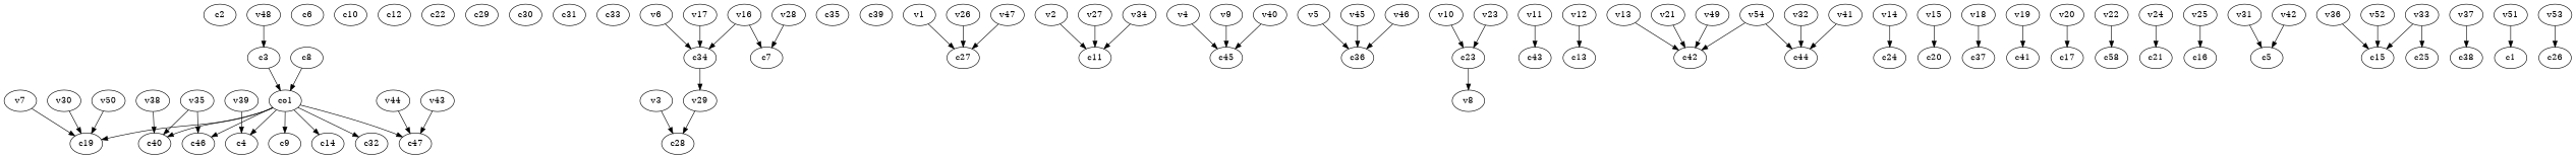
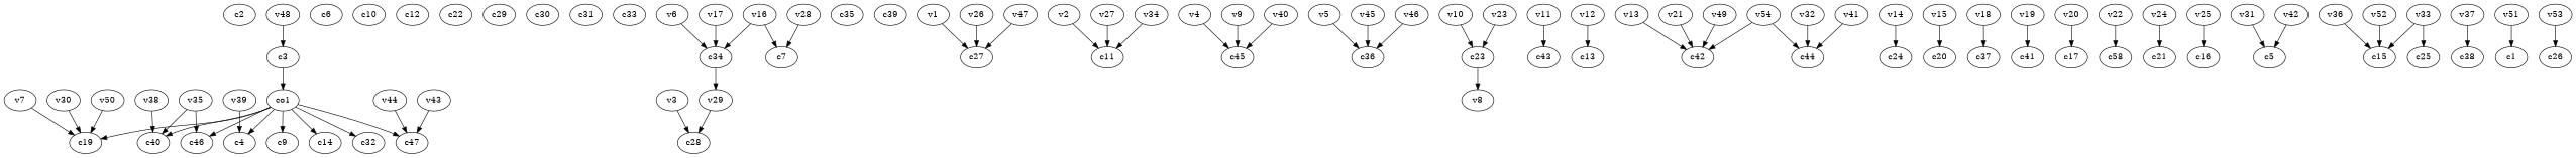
  strict digraph {
    edge [weight=1]
    c2
    c3
    co1
    c19
    c40
    c46
    c4
    c47
    c9
    c14
    c32
    c6
-   c8
    c10
    c12
    c22
    c29
    c30
    c31
    c33
    c34
    v29
    c28
    c35
    c39
    v1
    c27
    v2
    c11
    v3
    v4
    c45
    v5
    c36
    v6
    v7
    c23
    v8
    v9
    v10
    v11
    c43
    v12
    c13
    v13
    c42
    v14
    c24
    v15
    c20
    v16
    c7
    v17
    v18
    c37
    v19
    c41
    v20
    c17
    v21
    n61 [label=c58]
    v22
    v23
    v24
    c21
    v25
    c16
    v26
    v27
    v28
    v30
    v31
    c5
    v32
    c44
    v33
    c15
    c25
    v34
    v35
    v36
    v37
    c38
    v38
    v39
    v40
    v41
    v42
    v43
    v44
    v45
    v46
    v47
    v48
    v49
    v50
    v51
    c1
    v52
    v53
    c26
    v54
    c3 -> co1
    co1 -> c19
    co1 -> c40
    co1 -> c46
    co1 -> c4
    co1 -> c47
    co1 -> c9
    co1 -> c14
    co1 -> c32
-   c8 -> co1
    c34 -> v29
    v29 -> c28
    v1 -> c27
    v2 -> c11
    v3 -> c28
    v4 -> c45
    v5 -> c36
    v6 -> c34
    v7 -> c19
    c23 -> v8
    v9 -> c45
    v10 -> c23
    v11 -> c43
    v12 -> c13
    v13 -> c42
    v14 -> c24
    v15 -> c20
    v16 -> c34
    v16 -> c7
    v17 -> c34
    v18 -> c37
    v19 -> c41
    v20 -> c17
    v21 -> c42
    v22 -> n61
    v23 -> c23
    v24 -> c21
    v25 -> c16
    v26 -> c27
    v27 -> c11
    v28 -> c7
    v30 -> c19
    v31 -> c5
    v32 -> c44
    v33 -> c15
    v33 -> c25
    v34 -> c11
    v35 -> c40
    v35 -> c46
    v36 -> c15
    v37 -> c38
    v38 -> c40
    v39 -> c4
    v40 -> c45
    v41 -> c44
    v42 -> c5
    v43 -> c47
    v44 -> c47
    v45 -> c36
    v46 -> c36
    v47 -> c27
    v48 -> c3
    v49 -> c42
    v50 -> c19
    v51 -> c1
    v52 -> c15
    v53 -> c26
    v54 -> c42
    v54 -> c44
  }
